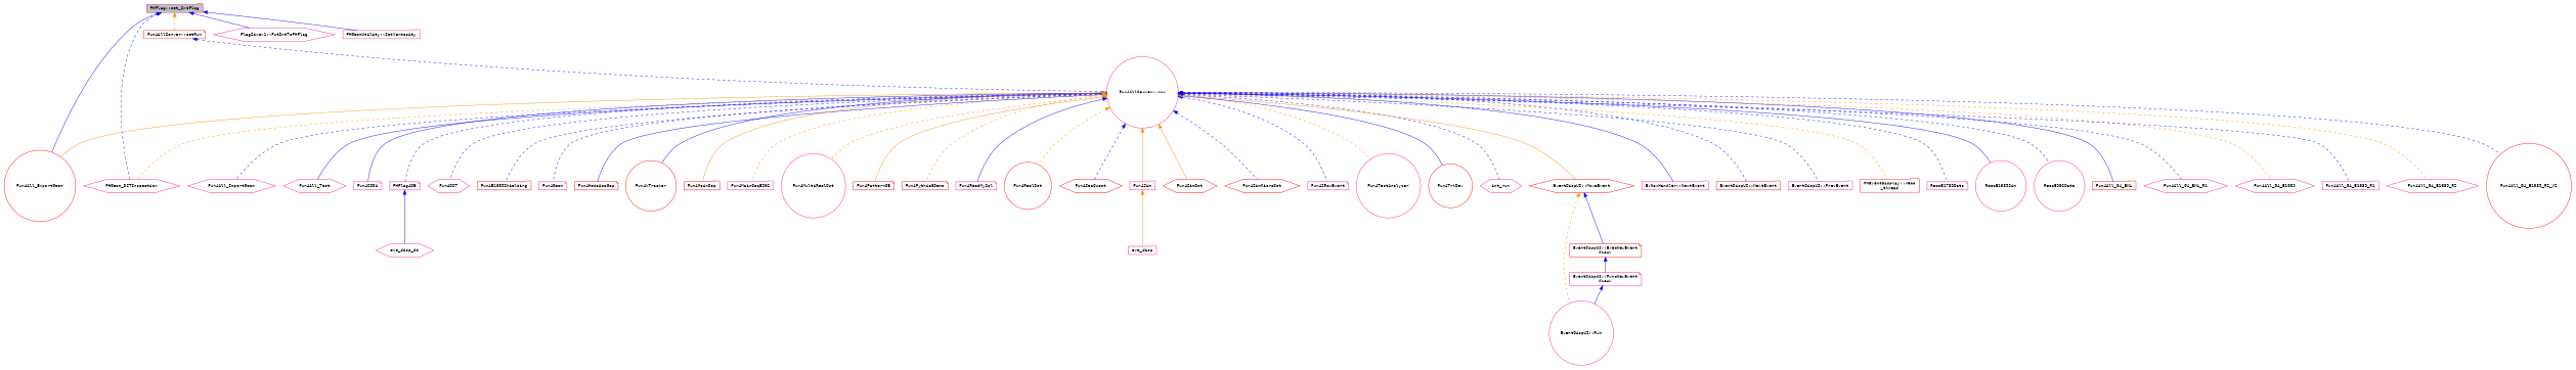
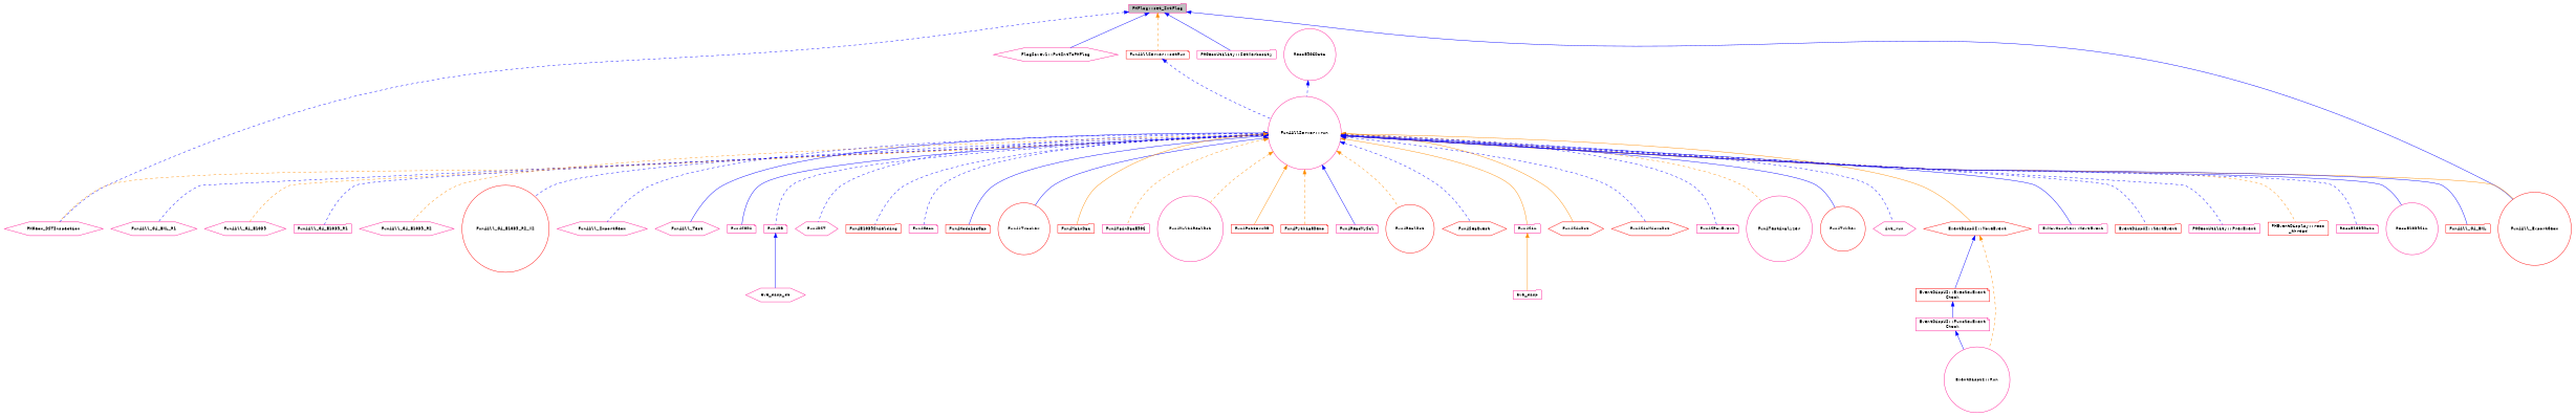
  digraph {
    fontname="DejaVu Sans Mono"
    rankdir=TB
    node [color=deeppink fontname="DejaVu Sans Mono" fontsize=10 shape=hexagon]
    edge [color=blue dir=back fontname="DejaVu Sans Mono" fontsize=10 labelfontname=FreeSans labelfontsize=10 style=dashed]
    n1 [fillcolor=grey75 fontcolor=black height=0.2 label="PHFlag::set_IntFlag" shape=folder style=filled width=0.4]
    n2 [color=red height=0.2 label=Fun4All_ExportGeom shape=circle width=0.4]
    n3 [height=0.2 label=PHGeom_DSTInspection width=0.4]
    n4 [height=0.2 label="FlagSavev1::PutIntToPHFlag" width=0.4]
    n5 [color=red height=0.2 label="Fun4AllServer::setRun" shape=note width=0.4]
    n6 [height=0.2 label="PHGeomUtility::SetVerbosity" shape=folder width=0.4]
    n7 [height=0.2 label="Fun4AllServer::run" shape=circle width=0.4]
    n8 [color=red height=0.2 label=Fun4All_G4_BNL shape=folder width=0.4]
    n9 [height=0.2 label=Fun4All_G4_BNL_R1 width=0.4]
    n10 [height=0.2 label=Fun4All_G4_E1039 width=0.4]
    n11 [height=0.2 label=Fun4All_G4_E1039_R1 shape=folder width=0.4]
    n12 [height=0.2 label=Fun4All_G4_E1039_R2 width=0.4]
    n13 [color=red height=0.2 label=Fun4All_G4_E1039_R2_V2 shape=circle width=0.4]
    n14 [height=0.2 label=Fun4All_ImportGeom width=0.4]
    n15 [height=0.2 label=Fun4All_Test width=0.4]
    n16 [height=0.2 label=Fun4CODA shape=note width=0.4]
-   n17 [height=0.2 label=PHFlag4DB shape=note width=0.4]
+   n17 [height=0.2 label=Fun4DB shape=note width=0.4]
    n18 [height=0.2 label=Fun4DST width=0.4]
    n19 [color=red height=0.2 label=Fun4E1039Shielding shape=folder width=0.4]
    n20 [height=0.2 label=Fun4Geom shape=note width=0.4]
    n21 [color=red height=0.2 label=Fun4HodoAccGap shape=note width=0.4]
    n22 [color=red height=0.2 label=Fun4kTracker shape=circle width=0.4]
    n23 [color=red height=0.2 label=Fun4MainDaq shape=folder width=0.4]
    n24 [height=0.2 label=Fun4MainDaqE906 shape=folder width=0.4]
    n25 [height=0.2 label=Fun4MultiRealDst shape=circle width=0.4]
    n26 [color=red height=0.2 label=Fun4PatternDB shape=note width=0.4]
    n27 [color=red height=0.2 label=Fun4Pythia8Demo shape=note width=0.4]
    n28 [height=0.2 label=Fun4ReadMySql shape=note width=0.4]
    n29 [color=red height=0.2 label=Fun4RealDst shape=circle width=0.4]
    n30 [color=red height=0.2 label=Fun4SeaQuest width=0.4]
    n31 [height=0.2 label=Fun4Sim shape=folder width=0.4]
    n32 [color=red height=0.2 label=Fun4SimDst width=0.4]
    n33 [color=red height=0.2 label=Fun4SimMicroDst width=0.4]
    n34 [height=0.2 label=Fun4SRawEvent shape=note width=0.4]
    n35 [height=0.2 label=Fun4TestAnalyzer shape=circle width=0.4]
    n36 [color=red height=0.2 label=Fun4TrkDev shape=circle width=0.4]
    n37 [height=0.2 label=int_run width=0.4]
    n38 [color=red height=0.2 label="EventDispUI::MoveEvent" width=0.4]
    n39 [height=0.2 label="EvNavHandler::NextEvent" shape=folder width=0.4]
    n40 [color=red height=0.2 label="EventDispUI::NextEvent" shape=folder width=0.4]
-   n41 [height=0.2 label="EventDispUI::PrevEvent" shape=folder width=0.4]
+   n41 [height=0.2 label="PHGeomUtility::PrevEvent" shape=folder width=0.4]
    n42 [color=red height=0.2 label="PHEventDisplay::reco\l_thread" shape=folder width=0.4]
-   n43 [height=0.2 label=RecoE1739Data shape=note width=0.4]
+   n43 [height=0.2 label=RecoE1039Data shape=note width=0.4]
    n44 [height=0.2 label=RecoE1039Sim shape=circle width=0.4]
    n45 [height=0.2 label=RecoE906Data shape=circle width=0.4]
    n46 [height=0.2 label=eve_disp_db width=0.4]
    n47 [height=0.2 label=eve_disp shape=folder width=0.4]
    n48 [color=red height=0.2 label="EventDispUI::ExecNewEvent\lCheck" shape=note width=0.4]
    n49 [height=0.2 label="EventDispUI::Run" shape=circle width=0.4]
    n50 [height=0.2 label="EventDispUI::FuncNewEvent\lCheck" shape=note width=0.4]
    n1 -> n2 [style=solid]
    n1 -> n3
    n1 -> n4 [style=solid]
    n1 -> n5 [color=darkorange]
    n1 -> n6 [style=solid]
    n5 -> n7
    n7 -> n2 [color=darkorange style=solid]
    n7 -> n3 [color=darkorange]
    n7 -> n8 [style=solid]
    n7 -> n9
    n7 -> n10 [color=darkorange]
    n7 -> n11
    n7 -> n12 [color=darkorange]
    n7 -> n13
    n7 -> n14
    n7 -> n15 [style=solid]
    n7 -> n16 [style=solid]
    n7 -> n17
    n7 -> n18
    n7 -> n19
    n7 -> n20
    n7 -> n21 [style=solid]
    n7 -> n22 [style=solid]
    n7 -> n23 [color=darkorange style=solid]
    n7 -> n24 [color=darkorange]
    n7 -> n25 [color=darkorange]
    n7 -> n26 [color=darkorange style=solid]
    n7 -> n27 [color=darkorange]
    n7 -> n28 [style=solid]
    n7 -> n29 [color=darkorange]
    n7 -> n30
    n7 -> n31 [color=darkorange style=solid]
    n7 -> n32 [color=darkorange style=solid]
    n7 -> n33
    n7 -> n34
    n7 -> n35 [color=darkorange]
    n7 -> n36 [style=solid]
    n7 -> n37
    n7 -> n38 [color=darkorange style=solid]
    n7 -> n39 [style=solid]
    n7 -> n40
    n7 -> n41
    n7 -> n42 [color=darkorange]
    n7 -> n43
    n7 -> n44 [style=solid]
-   n7 -> n45
+   n45 -> n7
    n17 -> n46 [style=solid]
    n31 -> n47 [color=darkorange style=solid]
    n38 -> n48 [style=solid]
    n38 -> n49 [color=darkorange]
    n48 -> n50 [style=solid]
    n50 -> n49 [style=solid]
  }
